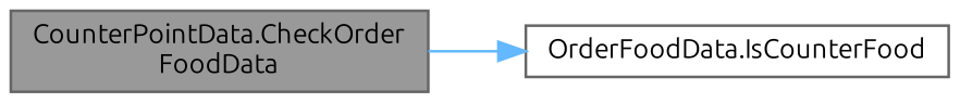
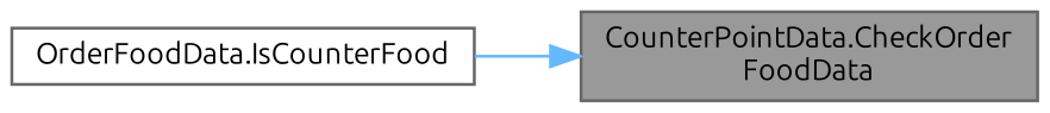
  digraph {
    rankdir=LR
    fontname=Ubuntu
    node [fontname=Ubuntu fontsize=10 shape=box style=filled]
    n1 [color=gray40 fillcolor=grey60 fontcolor=black height=0.2 label="CounterPointData.CheckOrder\lFoodData" width=0.4]
    n2 [color=grey40 fillcolor=white height=0.2 label="OrderFoodData.IsCounterFood" width=0.4]
-   n1 -> n2 [color=steelblue1 fontname=Ubuntu fontsize=10 labelfontname=Helvetica labelfontsize=10 style=solid]
+   n2 -> n1 [color=steelblue1 fontname=Ubuntu fontsize=10 labelfontname=Helvetica labelfontsize=10 style=solid]
  }
